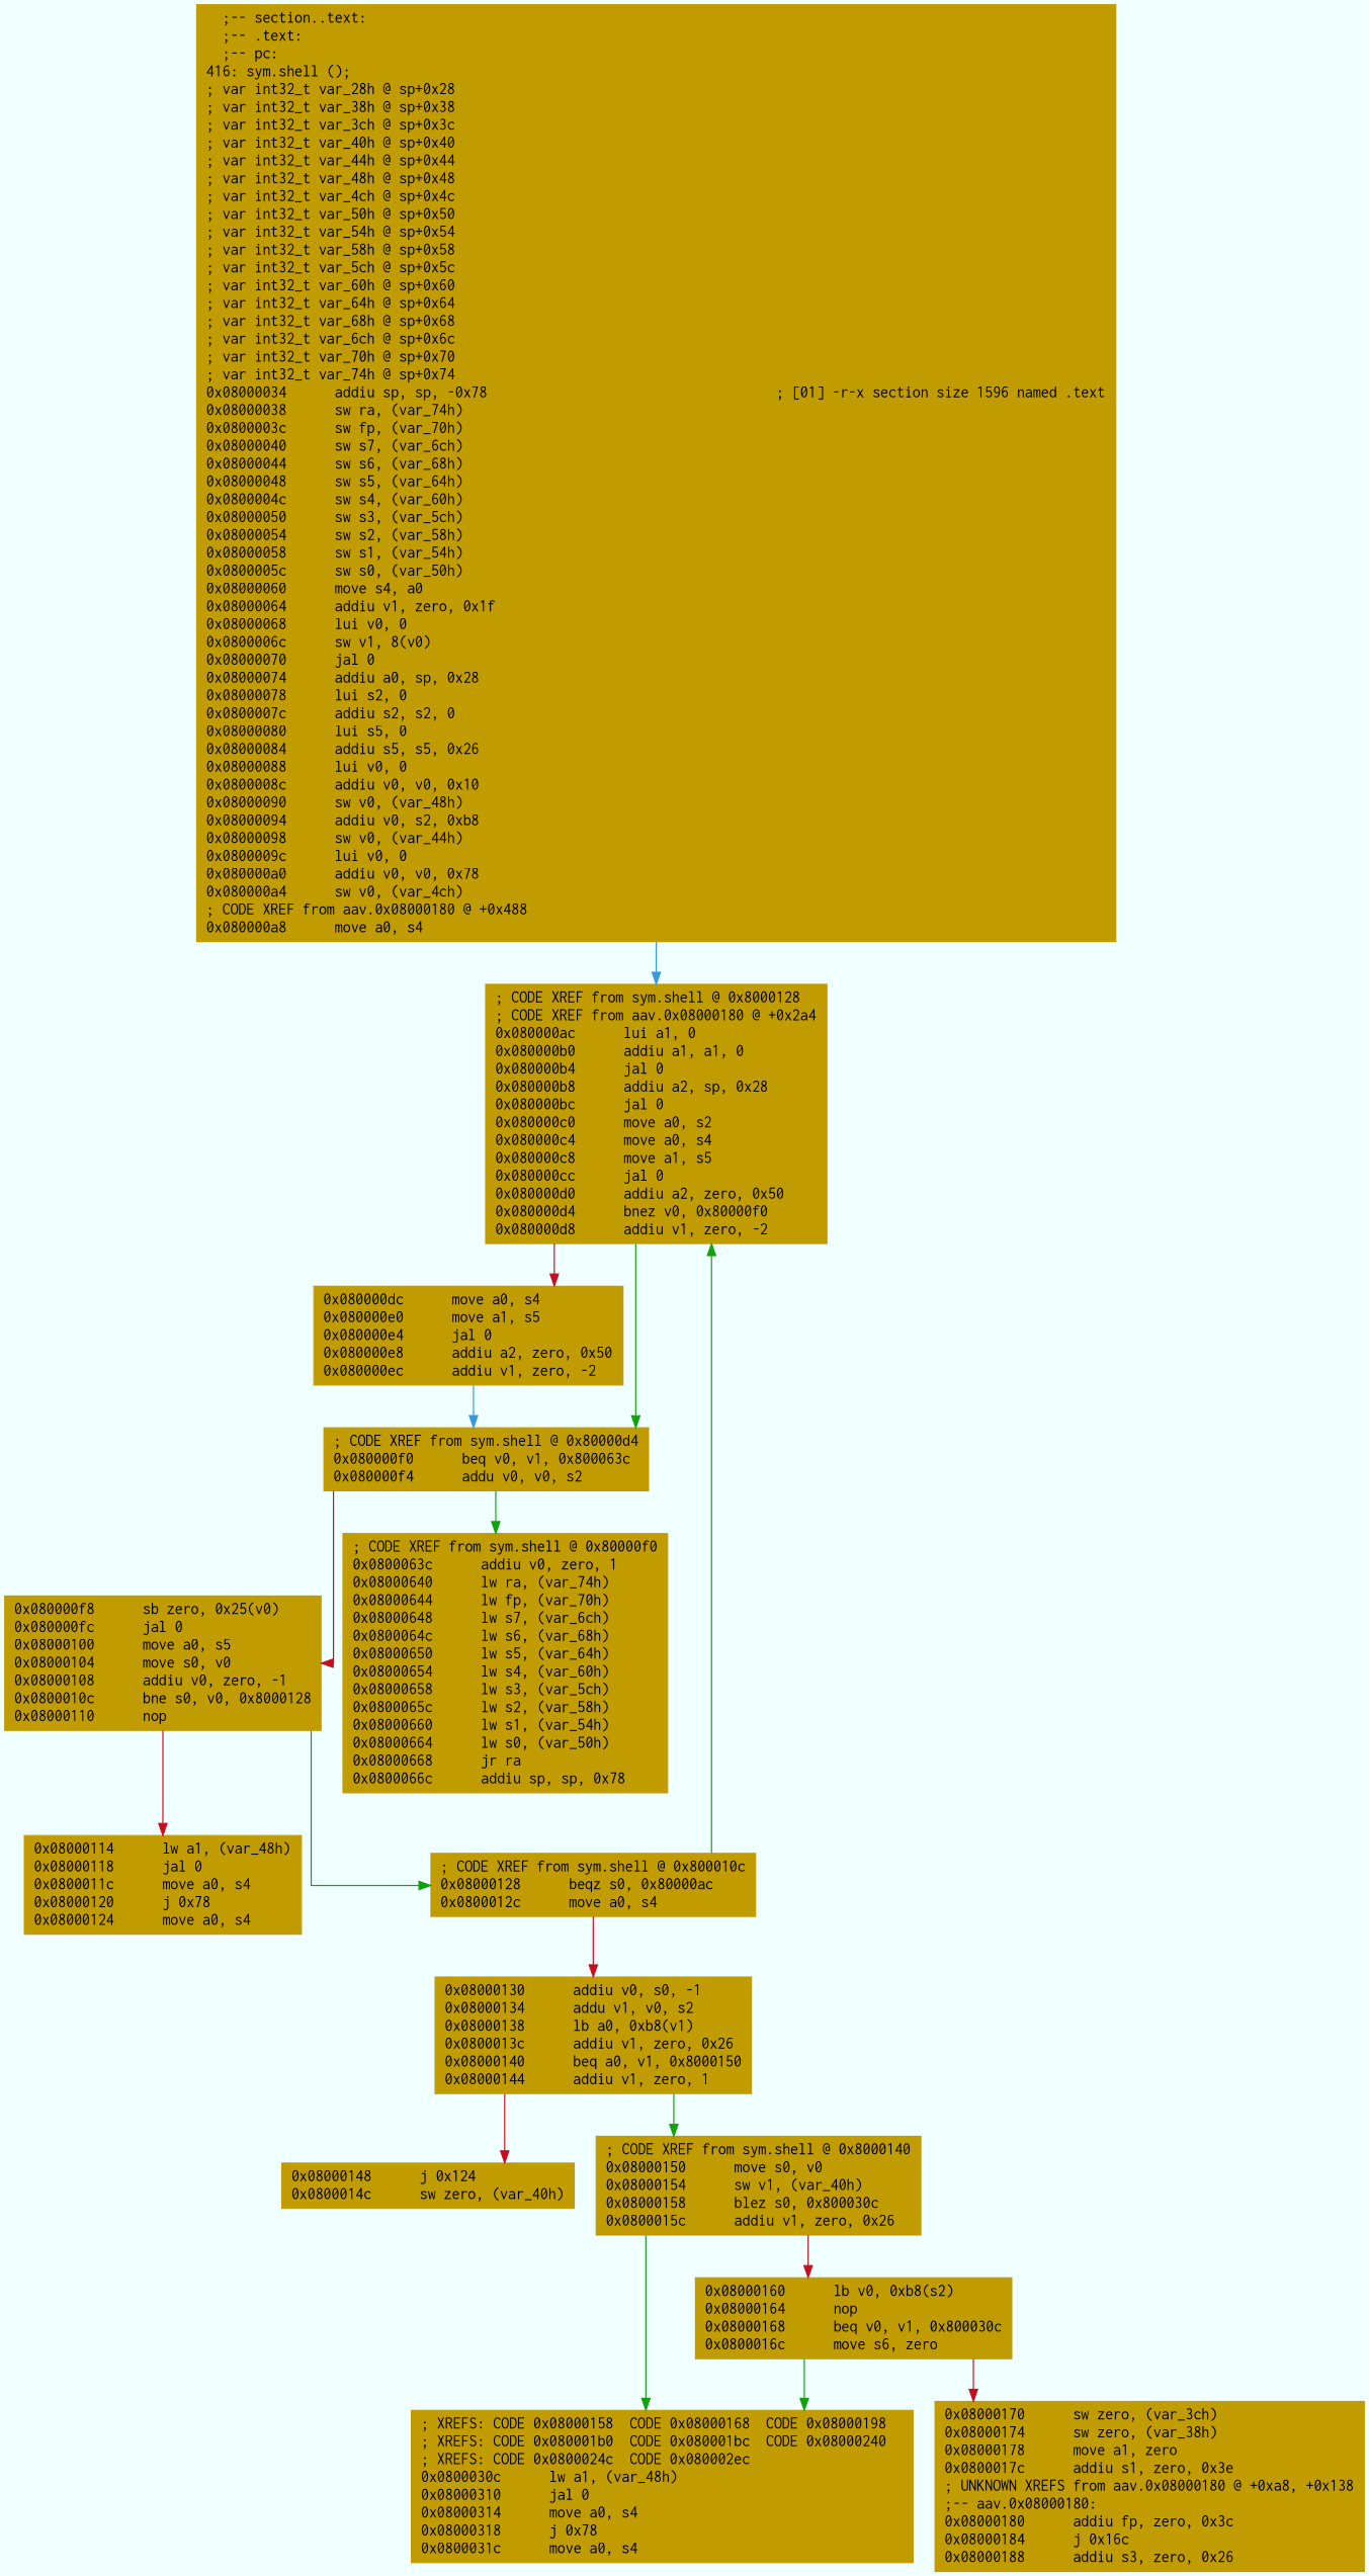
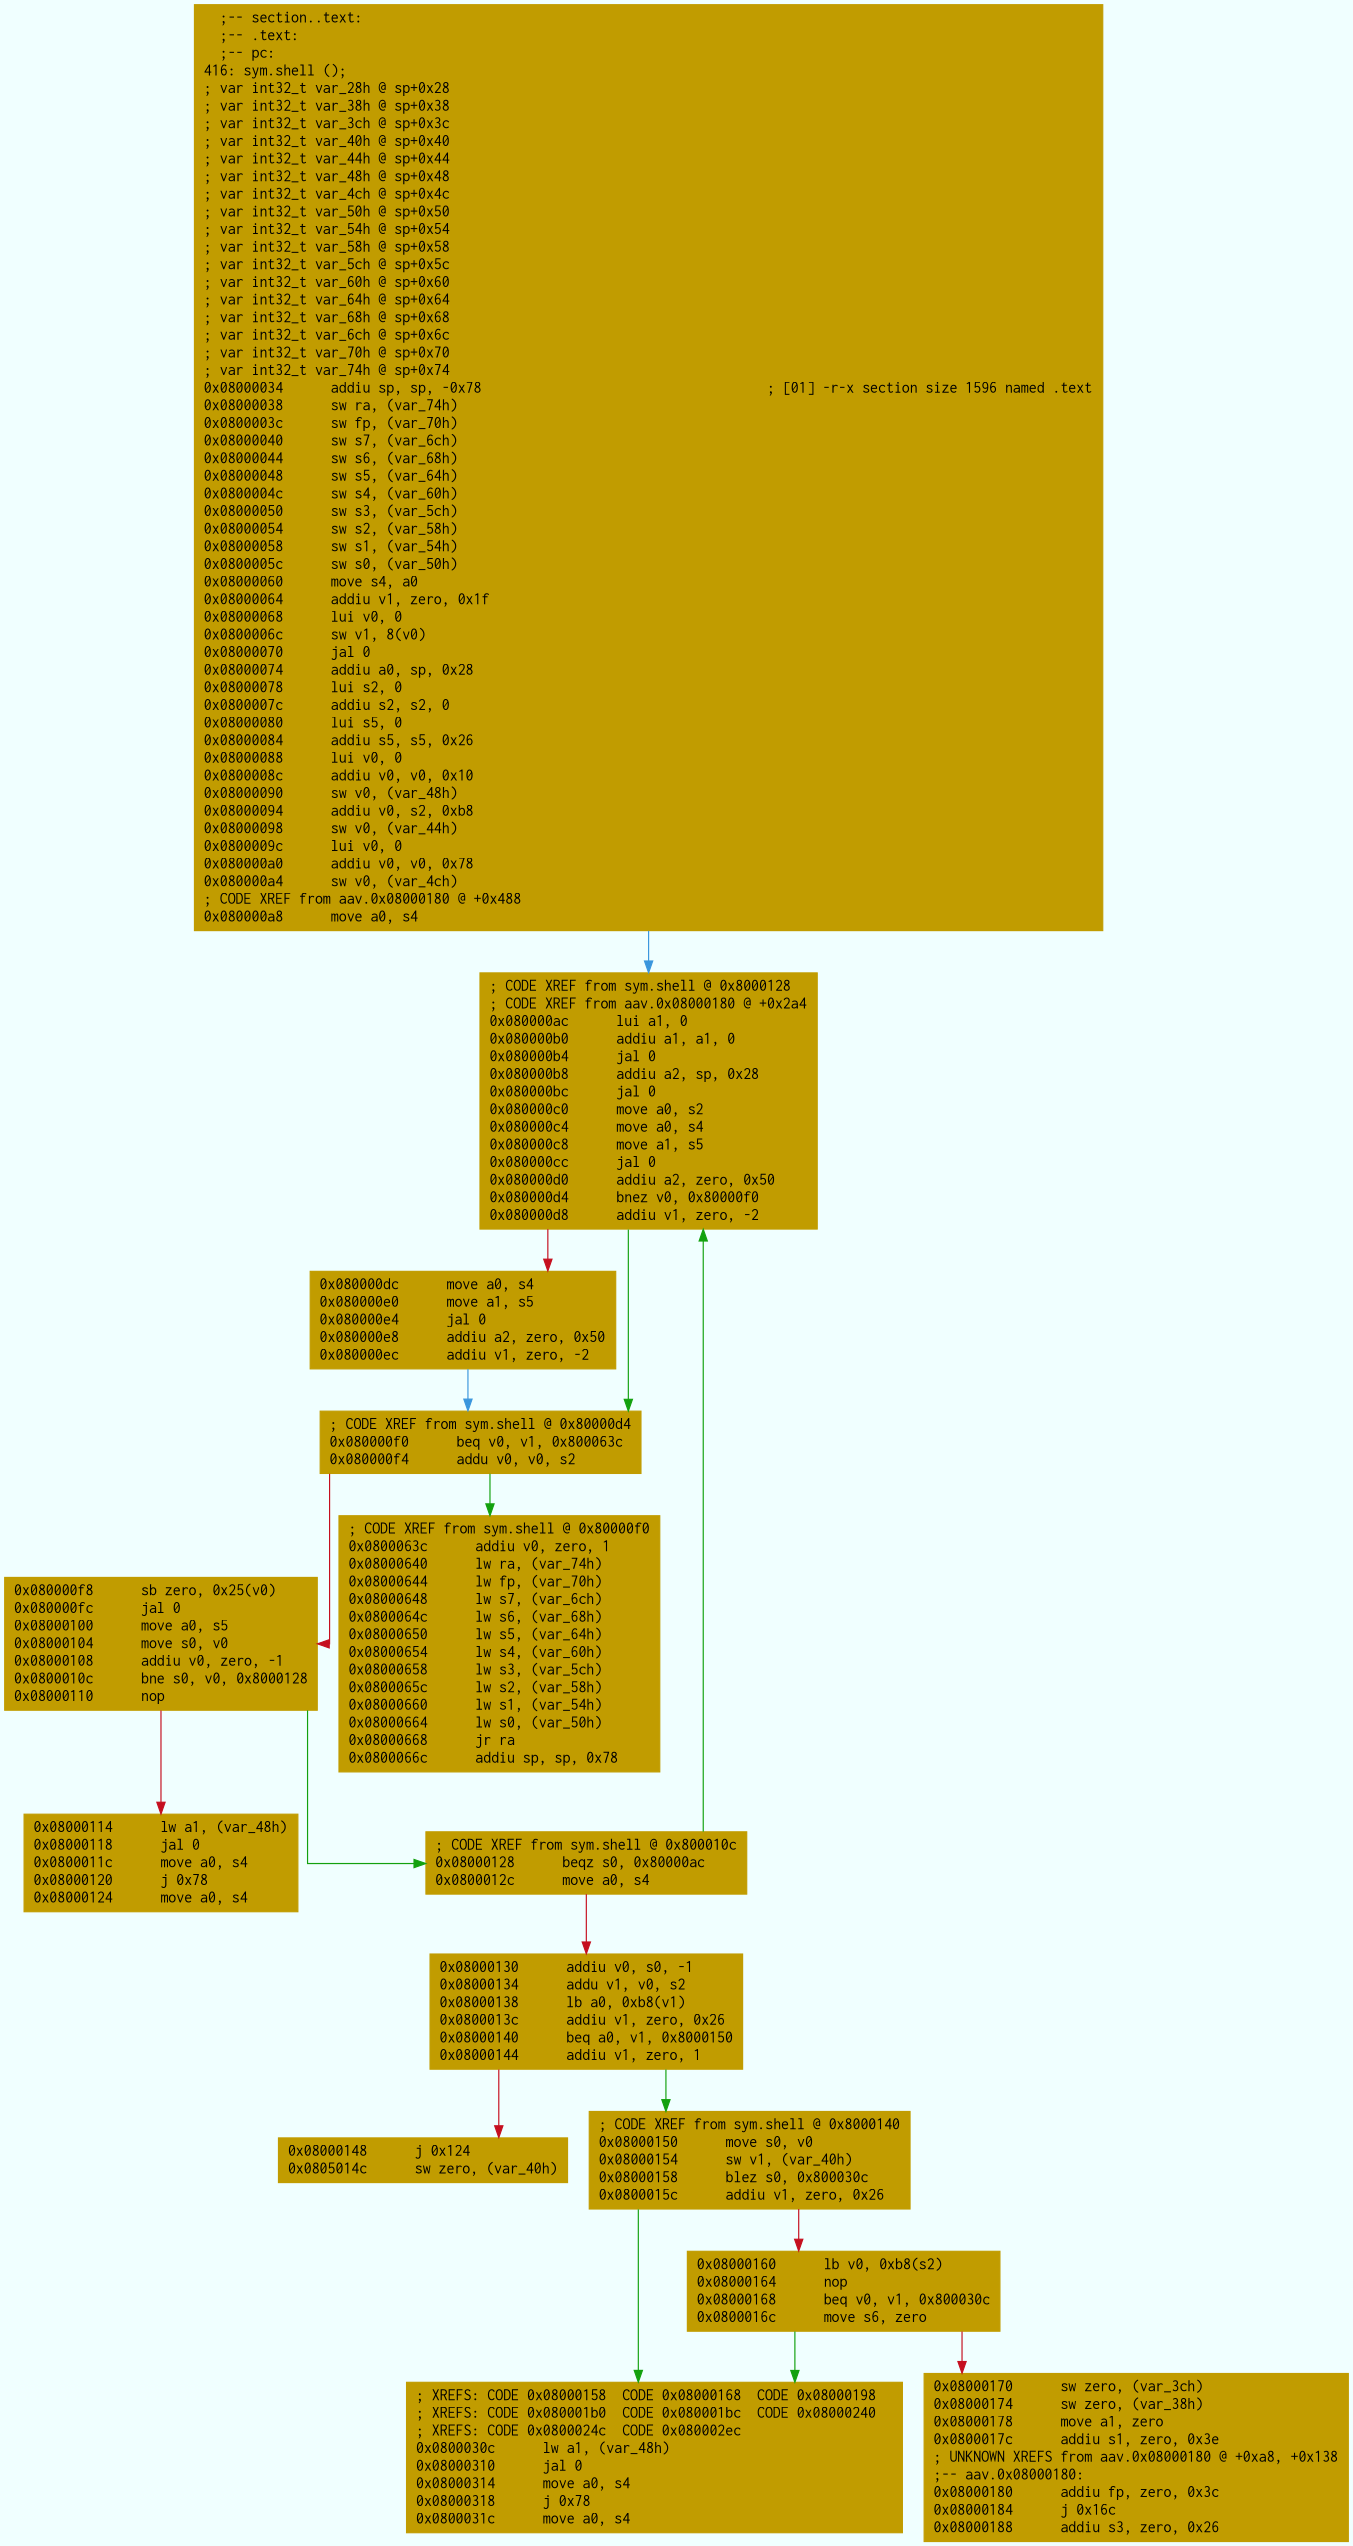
  digraph {
    bgcolor=azure
    fontname=Courier
    fontsize=8
    splines=ortho
    node [color="#c19c00" fillcolor="#c19c00" fontname=Courier shape=box style=filled]
    edge [arrowhead=normal color="#c50f1f"]
    n1 [label="  ;-- section..text:\l  ;-- .text:\l  ;-- pc:\l416: sym.shell ();\l; var int32_t var_28h @ sp+0x28\l; var int32_t var_38h @ sp+0x38\l; var int32_t var_3ch @ sp+0x3c\l; var int32_t var_40h @ sp+0x40\l; var int32_t var_44h @ sp+0x44\l; var int32_t var_48h @ sp+0x48\l; var int32_t var_4ch @ sp+0x4c\l; var int32_t var_50h @ sp+0x50\l; var int32_t var_54h @ sp+0x54\l; var int32_t var_58h @ sp+0x58\l; var int32_t var_5ch @ sp+0x5c\l; var int32_t var_60h @ sp+0x60\l; var int32_t var_64h @ sp+0x64\l; var int32_t var_68h @ sp+0x68\l; var int32_t var_6ch @ sp+0x6c\l; var int32_t var_70h @ sp+0x70\l; var int32_t var_74h @ sp+0x74\l0x08000034      addiu sp, sp, -0x78                                    ; [01] -r-x section size 1596 named .text\l0x08000038      sw ra, (var_74h)\l0x0800003c      sw fp, (var_70h)\l0x08000040      sw s7, (var_6ch)\l0x08000044      sw s6, (var_68h)\l0x08000048      sw s5, (var_64h)\l0x0800004c      sw s4, (var_60h)\l0x08000050      sw s3, (var_5ch)\l0x08000054      sw s2, (var_58h)\l0x08000058      sw s1, (var_54h)\l0x0800005c      sw s0, (var_50h)\l0x08000060      move s4, a0\l0x08000064      addiu v1, zero, 0x1f\l0x08000068      lui v0, 0\l0x0800006c      sw v1, 8(v0)\l0x08000070      jal 0\l0x08000074      addiu a0, sp, 0x28\l0x08000078      lui s2, 0\l0x0800007c      addiu s2, s2, 0\l0x08000080      lui s5, 0\l0x08000084      addiu s5, s5, 0x26\l0x08000088      lui v0, 0\l0x0800008c      addiu v0, v0, 0x10\l0x08000090      sw v0, (var_48h)\l0x08000094      addiu v0, s2, 0xb8\l0x08000098      sw v0, (var_44h)\l0x0800009c      lui v0, 0\l0x080000a0      addiu v0, v0, 0x78\l0x080000a4      sw v0, (var_4ch)\l; CODE XREF from aav.0x08000180 @ +0x488\l0x080000a8      move a0, s4\l"]
    n2 [label="; CODE XREF from sym.shell @ 0x8000128\l; CODE XREF from aav.0x08000180 @ +0x2a4\l0x080000ac      lui a1, 0\l0x080000b0      addiu a1, a1, 0\l0x080000b4      jal 0\l0x080000b8      addiu a2, sp, 0x28\l0x080000bc      jal 0\l0x080000c0      move a0, s2\l0x080000c4      move a0, s4\l0x080000c8      move a1, s5\l0x080000cc      jal 0\l0x080000d0      addiu a2, zero, 0x50\l0x080000d4      bnez v0, 0x80000f0\l0x080000d8      addiu v1, zero, -2\l"]
    n3 [label="0x080000dc      move a0, s4\l0x080000e0      move a1, s5\l0x080000e4      jal 0\l0x080000e8      addiu a2, zero, 0x50\l0x080000ec      addiu v1, zero, -2\l"]
    n4 [label="; CODE XREF from sym.shell @ 0x80000d4\l0x080000f0      beq v0, v1, 0x800063c\l0x080000f4      addu v0, v0, s2\l"]
    n5 [label="0x080000f8      sb zero, 0x25(v0)\l0x080000fc      jal 0\l0x08000100      move a0, s5\l0x08000104      move s0, v0\l0x08000108      addiu v0, zero, -1\l0x0800010c      bne s0, v0, 0x8000128\l0x08000110      nop\l"]
    n6 [label="; CODE XREF from sym.shell @ 0x80000f0\l0x0800063c      addiu v0, zero, 1\l0x08000640      lw ra, (var_74h)\l0x08000644      lw fp, (var_70h)\l0x08000648      lw s7, (var_6ch)\l0x0800064c      lw s6, (var_68h)\l0x08000650      lw s5, (var_64h)\l0x08000654      lw s4, (var_60h)\l0x08000658      lw s3, (var_5ch)\l0x0800065c      lw s2, (var_58h)\l0x08000660      lw s1, (var_54h)\l0x08000664      lw s0, (var_50h)\l0x08000668      jr ra\l0x0800066c      addiu sp, sp, 0x78\l"]
    n7 [label="0x08000114      lw a1, (var_48h)\l0x08000118      jal 0\l0x0800011c      move a0, s4\l0x08000120      j 0x78\l0x08000124      move a0, s4\l"]
    n8 [label="; CODE XREF from sym.shell @ 0x800010c\l0x08000128      beqz s0, 0x80000ac\l0x0800012c      move a0, s4\l"]
    n9 [label="0x08000130      addiu v0, s0, -1\l0x08000134      addu v1, v0, s2\l0x08000138      lb a0, 0xb8(v1)\l0x0800013c      addiu v1, zero, 0x26\l0x08000140      beq a0, v1, 0x8000150\l0x08000144      addiu v1, zero, 1\l"]
-   n10 [label="0x08000148      j 0x124\l0x0800014c      sw zero, (var_40h)\l"]
+   n10 [label="0x08000148      j 0x124\l0x0805014c      sw zero, (var_40h)\l"]
    n11 [label="; CODE XREF from sym.shell @ 0x8000140\l0x08000150      move s0, v0\l0x08000154      sw v1, (var_40h)\l0x08000158      blez s0, 0x800030c\l0x0800015c      addiu v1, zero, 0x26\l"]
    n12 [label="0x08000160      lb v0, 0xb8(s2)\l0x08000164      nop\l0x08000168      beq v0, v1, 0x800030c\l0x0800016c      move s6, zero\l"]
    n13 [label="; XREFS: CODE 0x08000158  CODE 0x08000168  CODE 0x08000198  \l; XREFS: CODE 0x080001b0  CODE 0x080001bc  CODE 0x08000240  \l; XREFS: CODE 0x0800024c  CODE 0x080002ec  \l0x0800030c      lw a1, (var_48h)\l0x08000310      jal 0\l0x08000314      move a0, s4\l0x08000318      j 0x78\l0x0800031c      move a0, s4\l"]
    n14 [label="0x08000170      sw zero, (var_3ch)\l0x08000174      sw zero, (var_38h)\l0x08000178      move a1, zero\l0x0800017c      addiu s1, zero, 0x3e\l; UNKNOWN XREFS from aav.0x08000180 @ +0xa8, +0x138\l;-- aav.0x08000180:\l0x08000180      addiu fp, zero, 0x3c\l0x08000184      j 0x16c\l0x08000188      addiu s3, zero, 0x26\l"]
    n1 -> n2 [color="#3a96dd"]
    n2 -> n3
    n2 -> n4 [color="#13a10e"]
    n3 -> n4 [color="#3a96dd"]
    n4 -> n5
    n4 -> n6 [color="#13a10e"]
    n5 -> n7
    n5 -> n8 [color="#13a10e"]
    n8 -> n2 [color="#13a10e"]
    n8 -> n9
    n9 -> n10
    n9 -> n11 [color="#13a10e"]
    n11 -> n12
    n11 -> n13 [color="#13a10e"]
    n12 -> n13 [color="#13a10e"]
    n12 -> n14
  }
